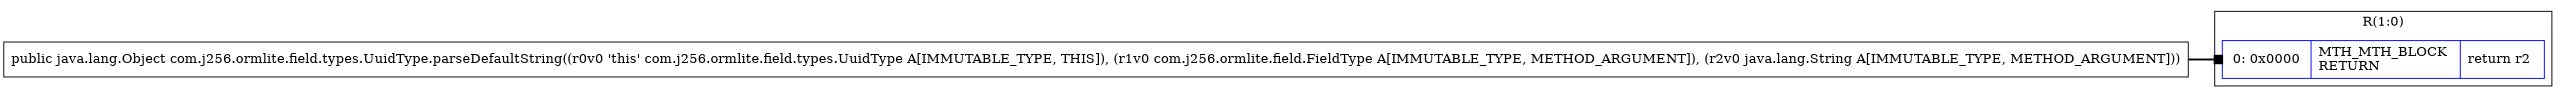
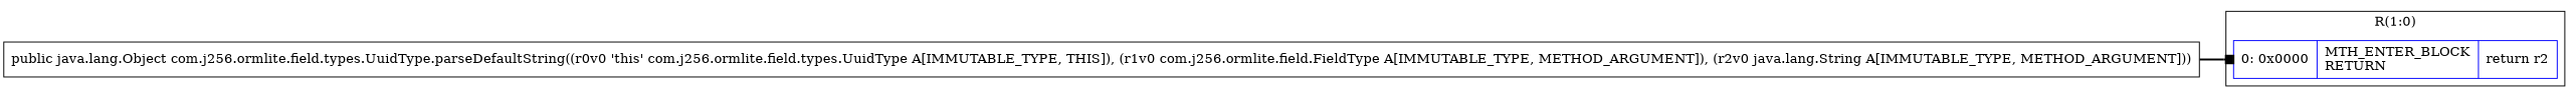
  digraph {
    rankdir=LR
    node [shape=record]
-   n1 [color=blue label="{0\:\ 0x0000|MTH_MTH_BLOCK\lRETURN\l|return r2\l}"]
+   n1 [color=blue label="{0\:\ 0x0000|MTH_ENTER_BLOCK\lRETURN\l|return r2\l}"]
    n2 [label="{public java.lang.Object com.j256.ormlite.field.types.UuidType.parseDefaultString((r0v0 'this' com.j256.ormlite.field.types.UuidType A[IMMUTABLE_TYPE, THIS]), (r1v0 com.j256.ormlite.field.FieldType A[IMMUTABLE_TYPE, METHOD_ARGUMENT]), (r2v0 java.lang.String A[IMMUTABLE_TYPE, METHOD_ARGUMENT])) }"]
    subgraph cluster_1 {
      label="R(1:0)"
      n1
    }
    n2 -> n1 [style=bold arrowhead=box]
  }
